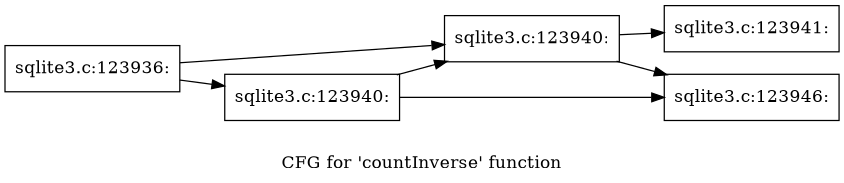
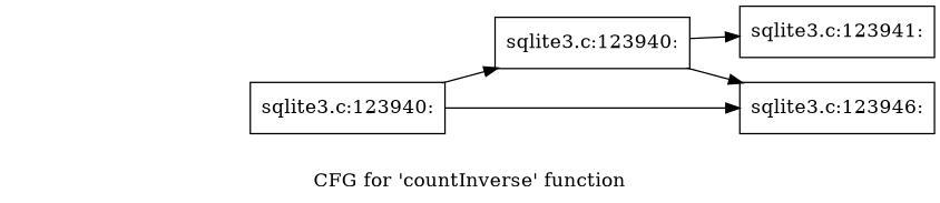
  digraph {
    fontname="DejaVu Serif"
    label="CFG for 'countInverse' function"
    rankdir=LR
    node [fontname="DejaVu Serif" shape=record]
    edge [fontname="DejaVu Serif"]
-   n1 [label="{sqlite3.c:123936:}"]
    n2 [label="{sqlite3.c:123940:}"]
    n3 [label="{sqlite3.c:123940:}"]
    n4 [label="{sqlite3.c:123946:}"]
    n5 [label="{sqlite3.c:123941:}"]
-   n1 -> n2
-   n1 -> n3
    n2 -> n4
    n2 -> n5
    n3 -> n2
    n3 -> n4
  }
